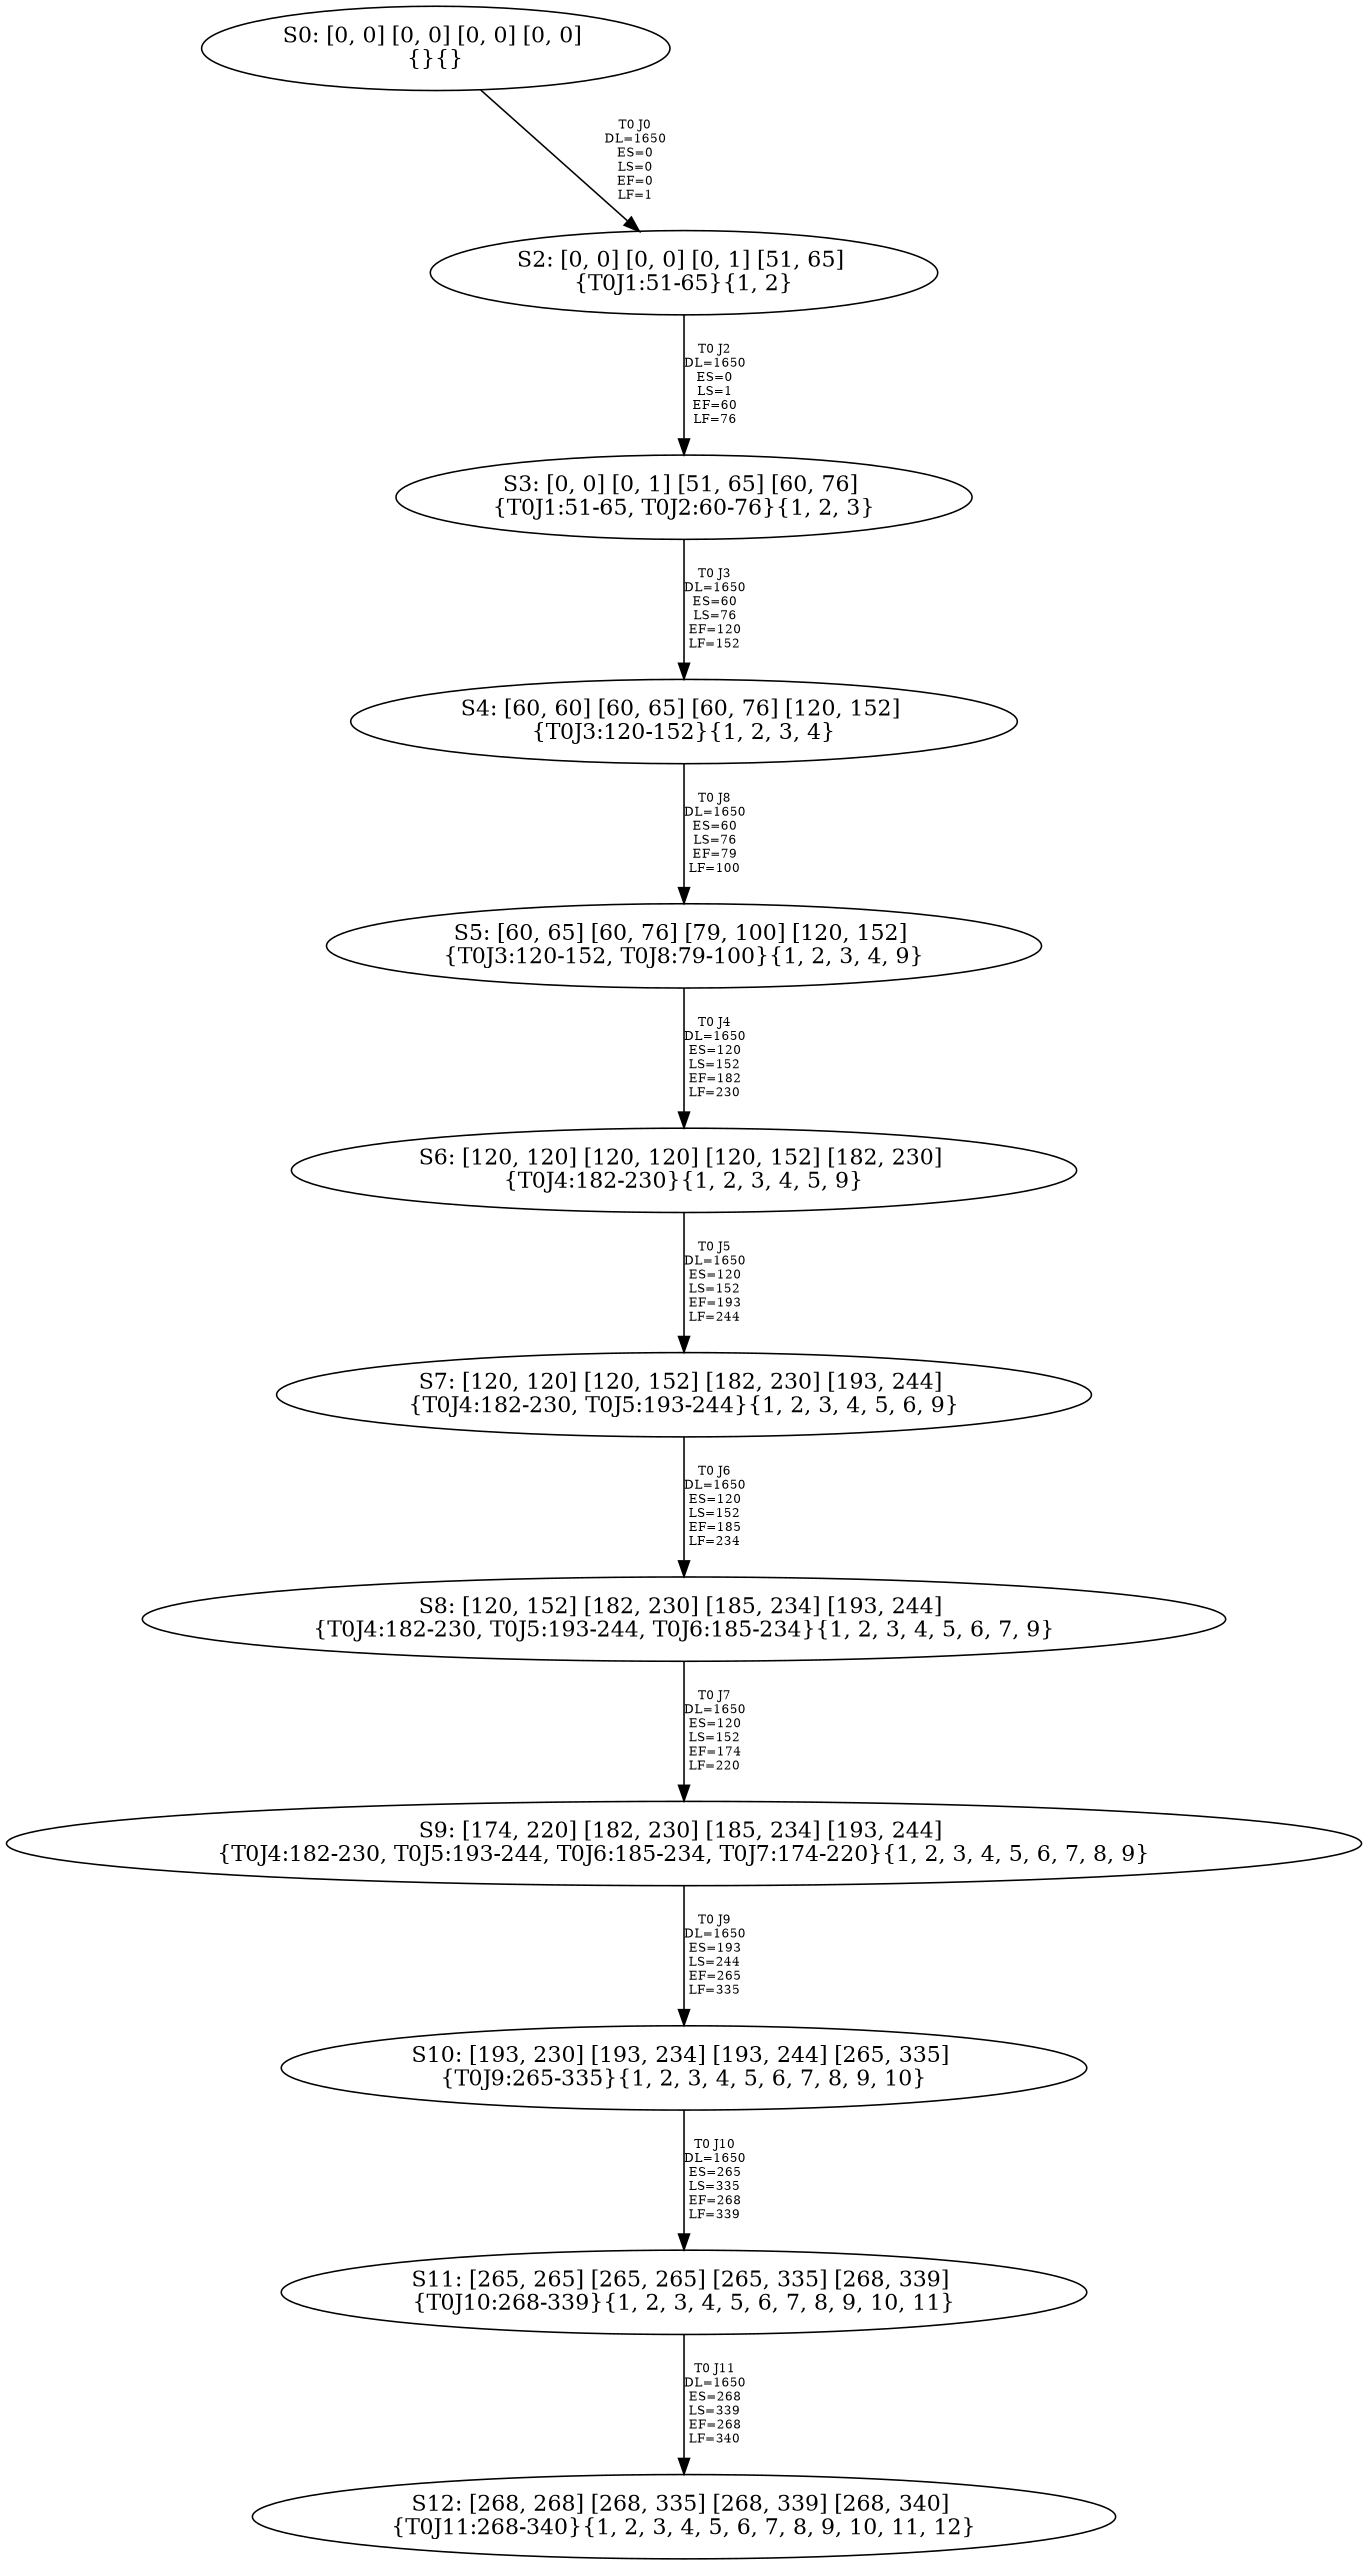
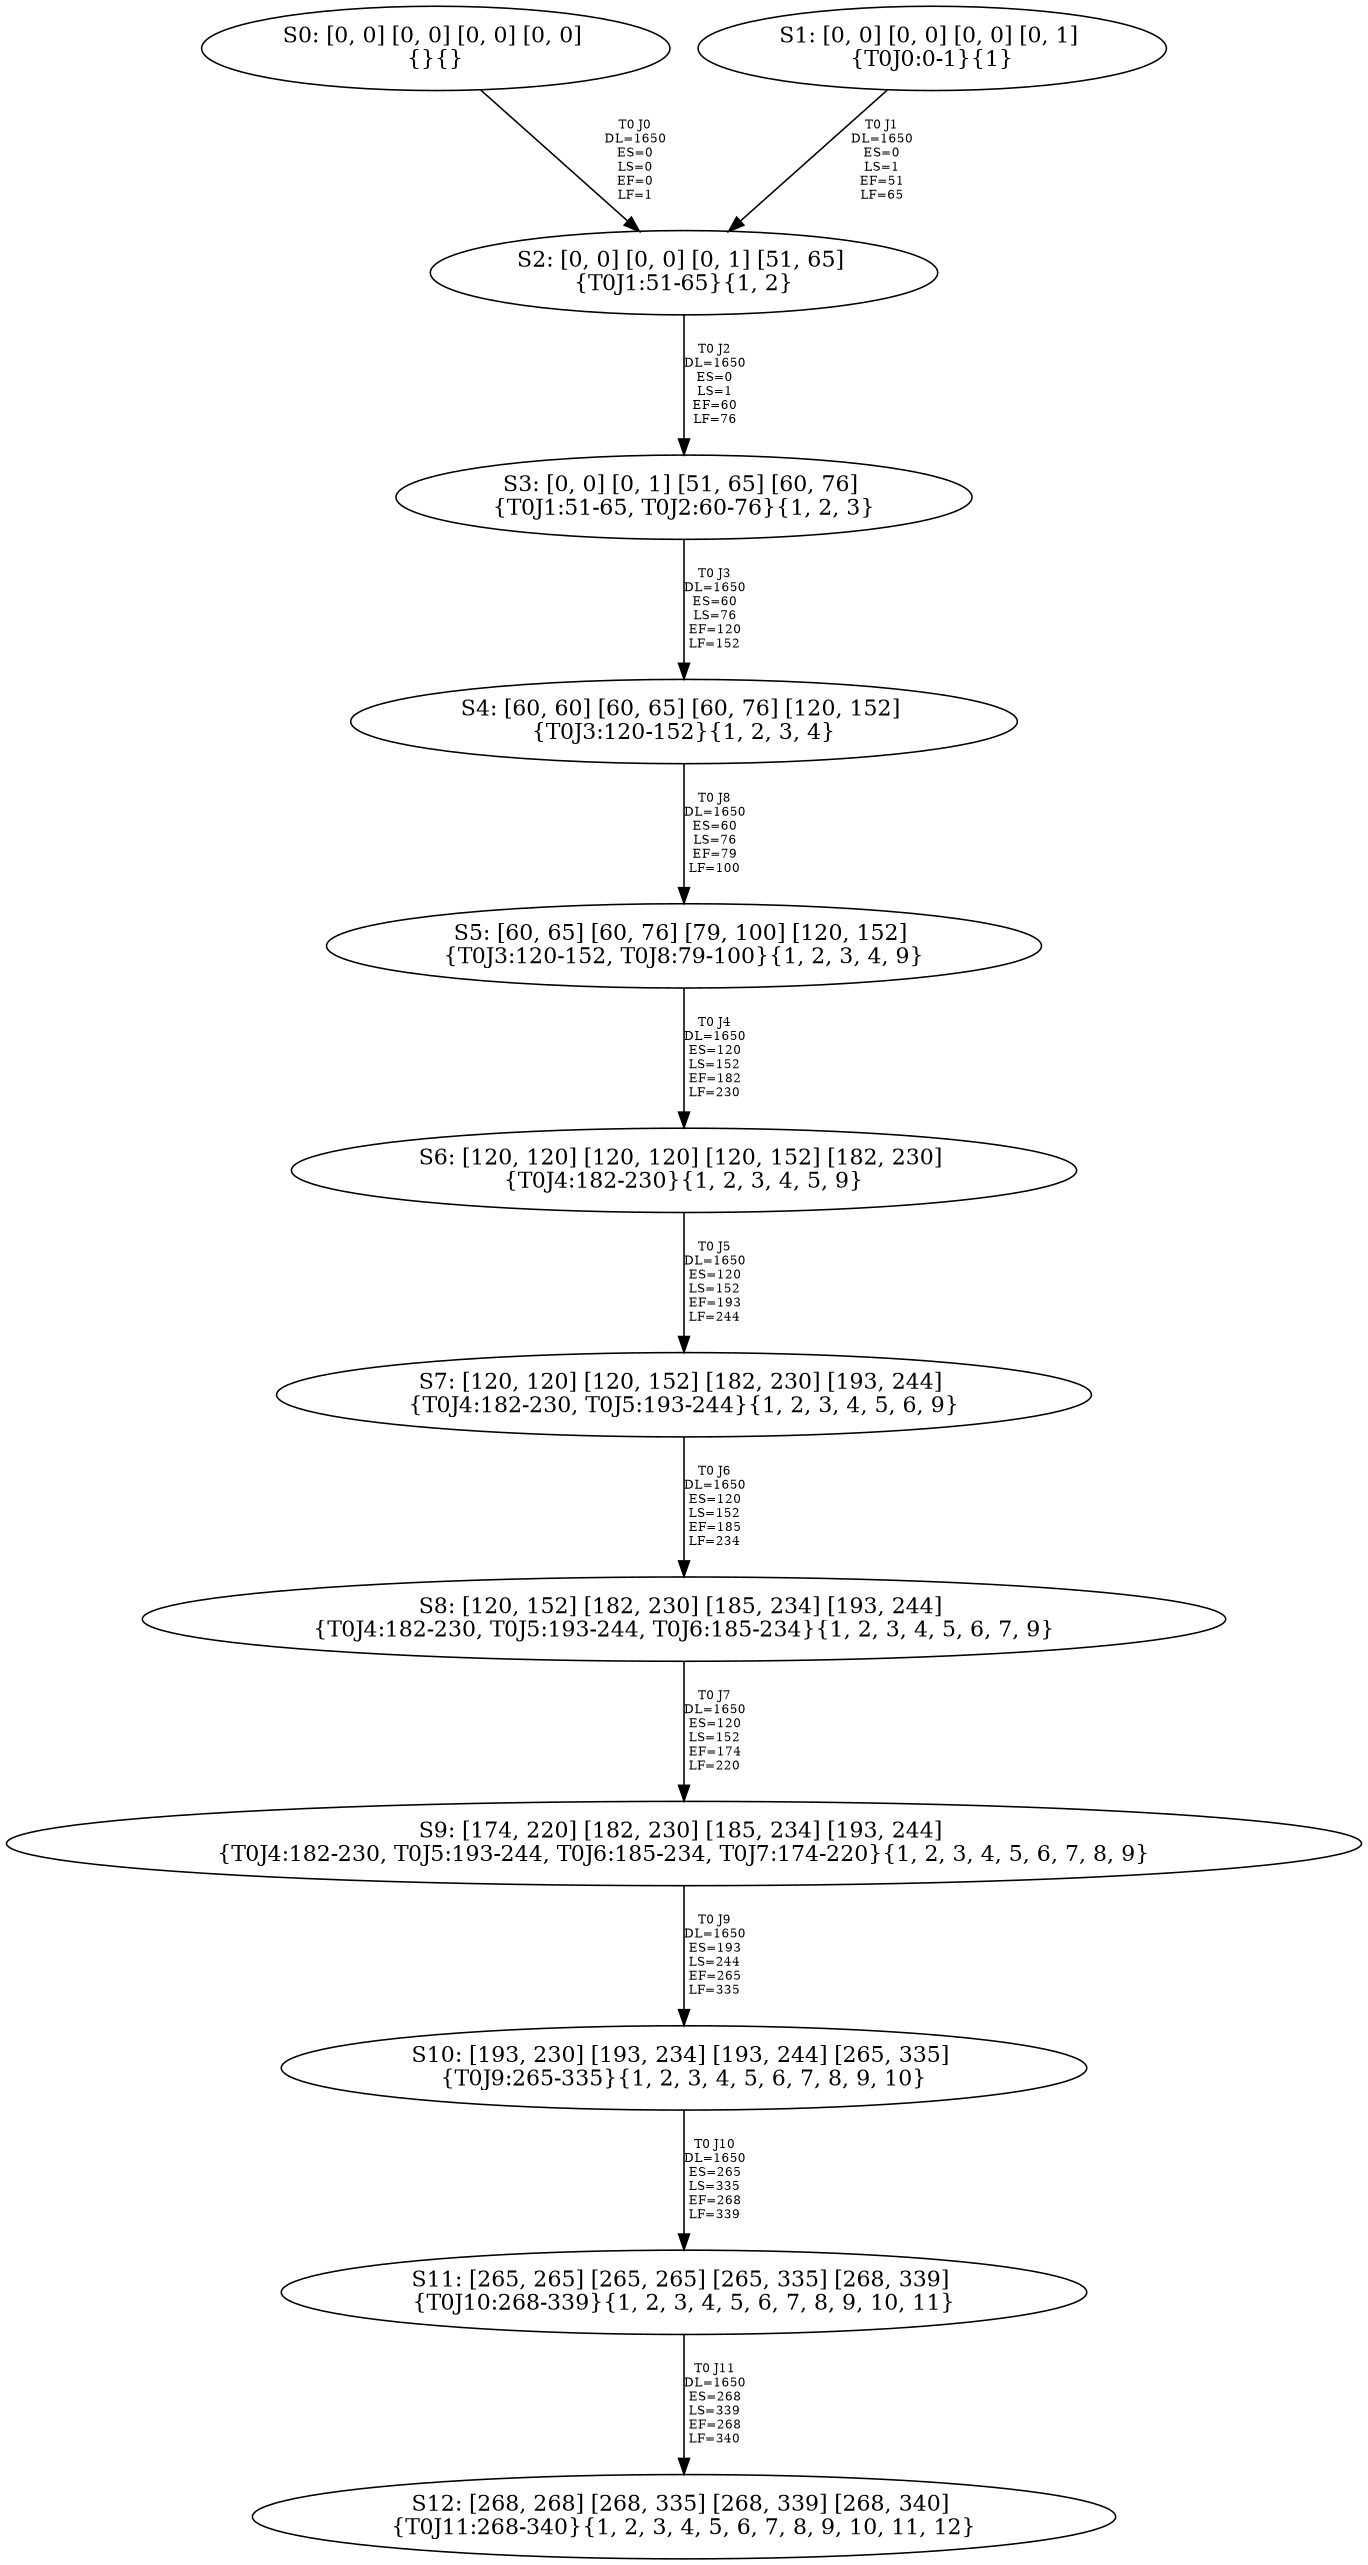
  digraph {
    edge [fontsize=8]
    n1 [label="S0: [0, 0] [0, 0] [0, 0] [0, 0] \n{}{}"]
    n2 [label="S2: [0, 0] [0, 0] [0, 1] [51, 65] \n{T0J1:51-65}{1, 2}"]
+   n3 [label="S1: [0, 0] [0, 0] [0, 0] [0, 1] \n{T0J0:0-1}{1}"]
    n4 [label="S3: [0, 0] [0, 1] [51, 65] [60, 76] \n{T0J1:51-65, T0J2:60-76}{1, 2, 3}"]
    n5 [label="S4: [60, 60] [60, 65] [60, 76] [120, 152] \n{T0J3:120-152}{1, 2, 3, 4}"]
    n6 [label="S5: [60, 65] [60, 76] [79, 100] [120, 152] \n{T0J3:120-152, T0J8:79-100}{1, 2, 3, 4, 9}"]
    n7 [label="S6: [120, 120] [120, 120] [120, 152] [182, 230] \n{T0J4:182-230}{1, 2, 3, 4, 5, 9}"]
    n8 [label="S7: [120, 120] [120, 152] [182, 230] [193, 244] \n{T0J4:182-230, T0J5:193-244}{1, 2, 3, 4, 5, 6, 9}"]
    n9 [label="S8: [120, 152] [182, 230] [185, 234] [193, 244] \n{T0J4:182-230, T0J5:193-244, T0J6:185-234}{1, 2, 3, 4, 5, 6, 7, 9}"]
    n10 [label="S9: [174, 220] [182, 230] [185, 234] [193, 244] \n{T0J4:182-230, T0J5:193-244, T0J6:185-234, T0J7:174-220}{1, 2, 3, 4, 5, 6, 7, 8, 9}"]
    n11 [label="S10: [193, 230] [193, 234] [193, 244] [265, 335] \n{T0J9:265-335}{1, 2, 3, 4, 5, 6, 7, 8, 9, 10}"]
    n12 [label="S11: [265, 265] [265, 265] [265, 335] [268, 339] \n{T0J10:268-339}{1, 2, 3, 4, 5, 6, 7, 8, 9, 10, 11}"]
    n13 [label="S12: [268, 268] [268, 335] [268, 339] [268, 340] \n{T0J11:268-340}{1, 2, 3, 4, 5, 6, 7, 8, 9, 10, 11, 12}"]
    n1 -> n2 [label="T0 J0\nDL=1650\nES=0\nLS=0\nEF=0\nLF=1"]
    n2 -> n4 [label="T0 J2\nDL=1650\nES=0\nLS=1\nEF=60\nLF=76"]
+   n3 -> n2 [label="T0 J1\nDL=1650\nES=0\nLS=1\nEF=51\nLF=65"]
    n4 -> n5 [label="T0 J3\nDL=1650\nES=60\nLS=76\nEF=120\nLF=152"]
    n5 -> n6 [label="T0 J8\nDL=1650\nES=60\nLS=76\nEF=79\nLF=100"]
    n6 -> n7 [label="T0 J4\nDL=1650\nES=120\nLS=152\nEF=182\nLF=230"]
    n7 -> n8 [label="T0 J5\nDL=1650\nES=120\nLS=152\nEF=193\nLF=244"]
    n8 -> n9 [label="T0 J6\nDL=1650\nES=120\nLS=152\nEF=185\nLF=234"]
    n9 -> n10 [label="T0 J7\nDL=1650\nES=120\nLS=152\nEF=174\nLF=220"]
    n10 -> n11 [label="T0 J9\nDL=1650\nES=193\nLS=244\nEF=265\nLF=335"]
    n11 -> n12 [label="T0 J10\nDL=1650\nES=265\nLS=335\nEF=268\nLF=339"]
    n12 -> n13 [label="T0 J11\nDL=1650\nES=268\nLS=339\nEF=268\nLF=340"]
  }
